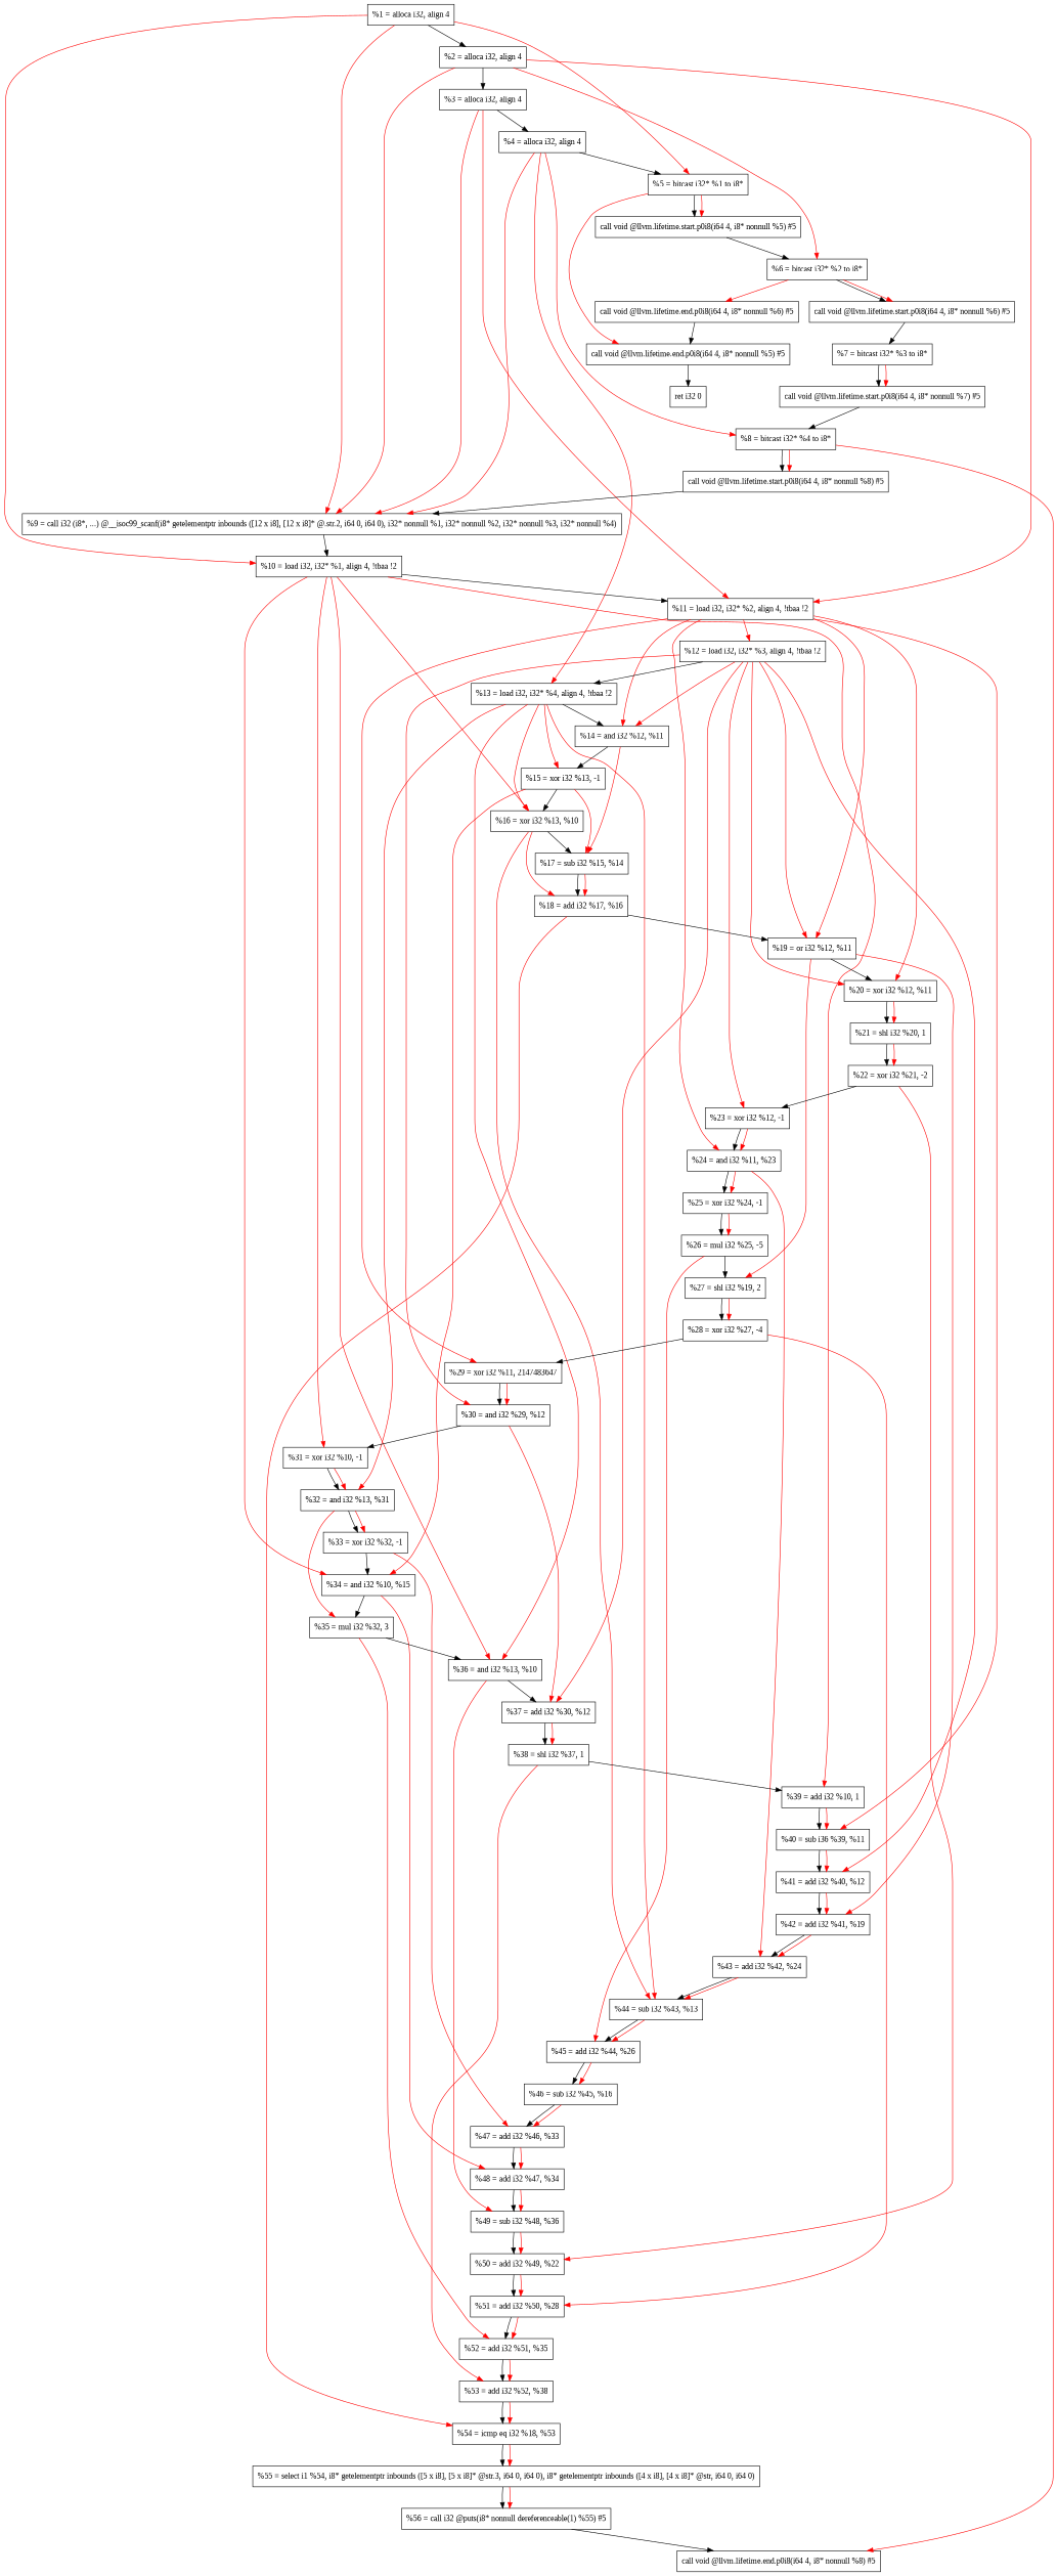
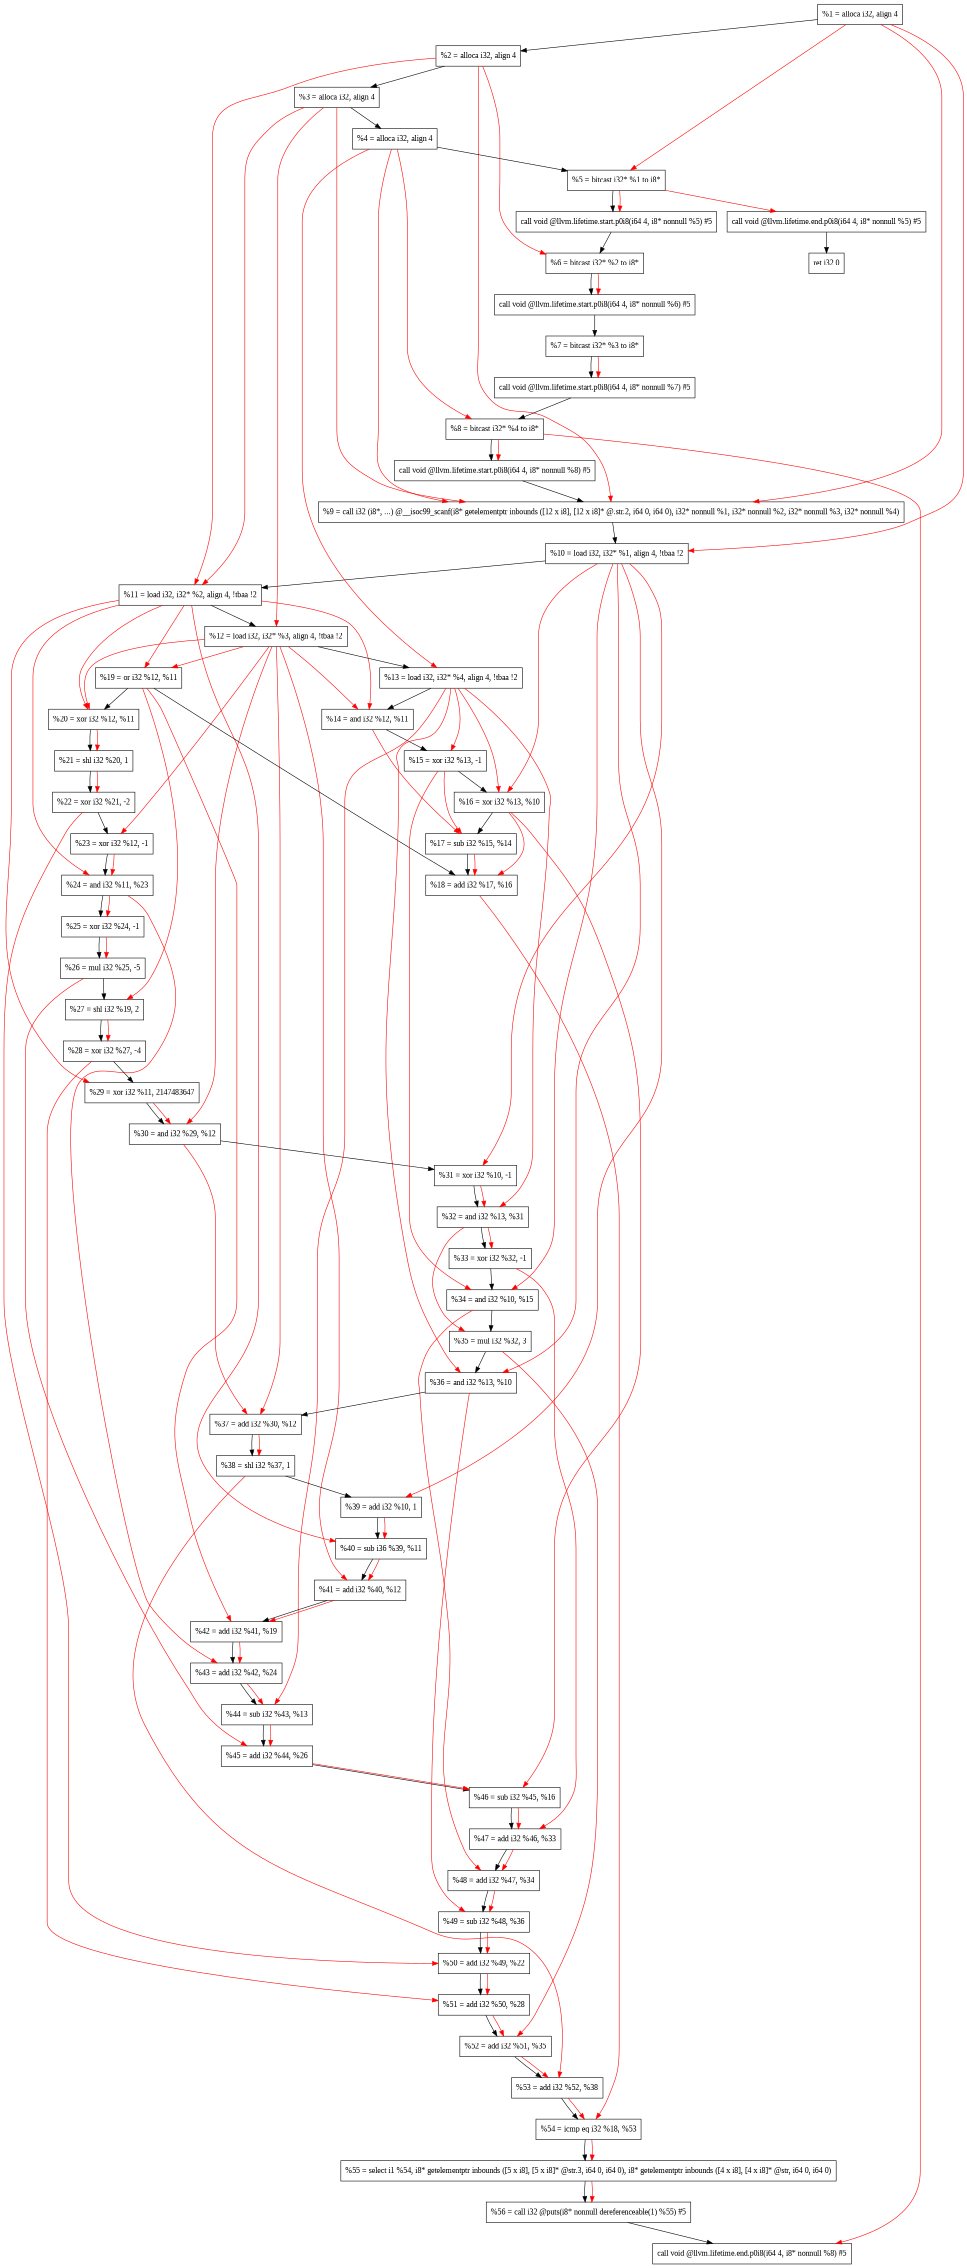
  digraph {
    fontname="Liberation Serif"
    node [fontname="Liberation Serif" shape=record]
    edge [fontname="Liberation Serif" color=red]
    n1 [label="  %1 = alloca i32, align 4"]
    n2 [label="  %2 = alloca i32, align 4"]
    n3 [label="  %5 = bitcast i32* %1 to i8*"]
    n4 [label="  %9 = call i32 (i8*, ...) @__isoc99_scanf(i8* getelementptr inbounds ([12 x i8], [12 x i8]* @.str.2, i64 0, i64 0), i32* nonnull %1, i32* nonnull %2, i32* nonnull %3, i32* nonnull %4)"]
    n5 [label="  %10 = load i32, i32* %1, align 4, !tbaa !2"]
    n6 [label="  %3 = alloca i32, align 4"]
    n7 [label="  %6 = bitcast i32* %2 to i8*"]
    n8 [label="  %11 = load i32, i32* %2, align 4, !tbaa !2"]
    n9 [label="  call void @llvm.lifetime.start.p0i8(i64 4, i8* nonnull %5) #5"]
    n10 [label="  call void @llvm.lifetime.end.p0i8(i64 4, i8* nonnull %5) #5"]
    n11 [label="  %16 = xor i32 %13, %10"]
    n12 [label="  %31 = xor i32 %10, -1"]
    n13 [label="  %34 = and i32 %10, %15"]
    n14 [label="  %36 = and i32 %13, %10"]
    n15 [label="  %39 = add i32 %10, 1"]
    n16 [label="  %4 = alloca i32, align 4"]
    n17 [label="  %12 = load i32, i32* %3, align 4, !tbaa !2"]
    n18 [label="  call void @llvm.lifetime.start.p0i8(i64 4, i8* nonnull %6) #5"]
-   n19 [label="  call void @llvm.lifetime.end.p0i8(i64 4, i8* nonnull %6) #5"]
    n20 [label="  %14 = and i32 %12, %11"]
    n21 [label="  %19 = or i32 %12, %11"]
    n22 [label="  %20 = xor i32 %12, %11"]
    n23 [label="  %24 = and i32 %11, %23"]
    n24 [label="  %29 = xor i32 %11, 2147483647"]
    n25 [label="%40 = sub i36 %39, %11"]
    n26 [label="  %8 = bitcast i32* %4 to i8*"]
    n27 [label="  %13 = load i32, i32* %4, align 4, !tbaa !2"]
    n28 [label="  %7 = bitcast i32* %3 to i8*"]
    n29 [label="  call void @llvm.lifetime.start.p0i8(i64 4, i8* nonnull %7) #5"]
    n30 [label="  %23 = xor i32 %12, -1"]
    n31 [label="  %30 = and i32 %29, %12"]
    n32 [label="  %37 = add i32 %30, %12"]
    n33 [label="  %41 = add i32 %40, %12"]
    n34 [label="  call void @llvm.lifetime.start.p0i8(i64 4, i8* nonnull %8) #5"]
    n35 [label="  call void @llvm.lifetime.end.p0i8(i64 4, i8* nonnull %8) #5"]
    n36 [label="  %15 = xor i32 %13, -1"]
    n37 [label="  %32 = and i32 %13, %31"]
    n38 [label="  %44 = sub i32 %43, %13"]
    n39 [label="  ret i32 0"]
    n40 [label="  %17 = sub i32 %15, %14"]
    n41 [label="  %18 = add i32 %17, %16"]
    n42 [label="  %46 = sub i32 %45, %16"]
    n43 [label="  %35 = mul i32 %32, 3"]
    n44 [label="  %48 = add i32 %47, %34"]
    n45 [label="  %49 = sub i32 %48, %36"]
    n46 [label="  %27 = shl i32 %19, 2"]
    n47 [label="  %42 = add i32 %41, %19"]
    n48 [label="  %21 = shl i32 %20, 1"]
    n49 [label="  %25 = xor i32 %24, -1"]
    n50 [label="  %43 = add i32 %42, %24"]
    n51 [label="  %38 = shl i32 %37, 1"]
    n52 [label="  %33 = xor i32 %32, -1"]
    n53 [label="  %45 = add i32 %44, %26"]
    n54 [label="  %54 = icmp eq i32 %18, %53"]
    n55 [label="  %47 = add i32 %46, %33"]
    n56 [label="  %55 = select i1 %54, i8* getelementptr inbounds ([5 x i8], [5 x i8]* @str.3, i64 0, i64 0), i8* getelementptr inbounds ([4 x i8], [4 x i8]* @str, i64 0, i64 0)"]
    n57 [label="  %28 = xor i32 %27, -4"]
    n58 [label="  %22 = xor i32 %21, -2"]
    n59 [label="  %50 = add i32 %49, %22"]
    n60 [label="  %51 = add i32 %50, %28"]
    n61 [label="  %26 = mul i32 %25, -5"]
    n62 [label="  %52 = add i32 %51, %35"]
    n63 [label="  %53 = add i32 %52, %38"]
    n64 [label="  %56 = call i32 @puts(i8* nonnull dereferenceable(1) %55) #5"]
    n1 -> n2 [color=""]
    n1 -> n3
    n1 -> n4
    n1 -> n5
    n2 -> n4
    n2 -> n6 [color=""]
    n2 -> n7
    n2 -> n8
    n3 -> n9 [color=""]
    n3 -> n9
    n3 -> n10
    n4 -> n5 [color=""]
    n5 -> n8 [color=""]
    n5 -> n11
    n5 -> n12
    n5 -> n13
    n5 -> n14
    n5 -> n15
    n6 -> n4
    n6 -> n8
    n6 -> n16 [color=""]
+   n6 -> n17
    n7 -> n18 [color=""]
    n7 -> n18
-   n7 -> n19
-   n8 -> n17
+   n8 -> n17 [color=""]
    n8 -> n20
    n8 -> n21
    n8 -> n22
    n8 -> n23
    n8 -> n24
    n8 -> n25
    n9 -> n7 [color=""]
    n10 -> n39 [color=""]
    n11 -> n40 [color=""]
    n11 -> n41
-   n11 -> n38
+   n11 -> n42
    n12 -> n37 [color=""]
    n12 -> n37
    n13 -> n43 [color=""]
    n13 -> n44
    n14 -> n32 [color=""]
    n14 -> n45
    n15 -> n25 [color=""]
    n15 -> n25
    n16 -> n3 [color=""]
    n16 -> n4
    n16 -> n26
    n16 -> n27
    n17 -> n20
    n17 -> n21
    n17 -> n22
    n17 -> n27 [color=""]
    n17 -> n30
    n17 -> n31
    n17 -> n32
    n17 -> n33
    n18 -> n28 [color=""]
-   n19 -> n10 [color=""]
    n20 -> n36 [color=""]
    n20 -> n40
    n21 -> n22 [color=""]
    n21 -> n46
    n21 -> n47
    n22 -> n48 [color=""]
    n22 -> n48
    n23 -> n49 [color=""]
    n23 -> n49
    n23 -> n50
    n24 -> n31 [color=""]
    n24 -> n31
    n25 -> n33 [color=""]
    n25 -> n33
    n26 -> n34 [color=""]
    n26 -> n34
    n26 -> n35
    n27 -> n11
    n27 -> n14
    n27 -> n20 [color=""]
    n27 -> n36
    n27 -> n37
    n27 -> n38
    n28 -> n29 [color=""]
    n28 -> n29
    n29 -> n26 [color=""]
    n30 -> n23 [color=""]
    n30 -> n23
    n31 -> n12 [color=""]
    n31 -> n32
    n32 -> n51 [color=""]
    n32 -> n51
    n33 -> n47 [color=""]
    n33 -> n47
    n34 -> n4 [color=""]
    n36 -> n11 [color=""]
    n36 -> n13
    n36 -> n40
    n37 -> n43
    n37 -> n52 [color=""]
    n37 -> n52
    n38 -> n53 [color=""]
    n38 -> n53
    n40 -> n41 [color=""]
    n40 -> n41
-   n41 -> n21 [color=""]
+   n21 -> n41 [color=""]
    n41 -> n54
    n42 -> n55 [color=""]
    n42 -> n55
    n43 -> n14 [color=""]
    n43 -> n62
    n44 -> n45 [color=""]
    n44 -> n45
    n45 -> n59 [color=""]
    n45 -> n59
    n46 -> n57 [color=""]
    n46 -> n57
    n47 -> n50 [color=""]
    n47 -> n50
    n48 -> n58 [color=""]
    n48 -> n58
    n49 -> n61 [color=""]
    n49 -> n61
    n50 -> n38 [color=""]
    n50 -> n38
    n51 -> n15 [color=""]
    n51 -> n63
    n52 -> n13 [color=""]
    n52 -> n55
    n53 -> n42 [color=""]
    n53 -> n42
    n54 -> n56 [color=""]
    n54 -> n56
    n55 -> n44 [color=""]
    n55 -> n44
    n56 -> n64 [color=""]
    n56 -> n64
    n57 -> n24 [color=""]
    n57 -> n60
    n58 -> n30 [color=""]
    n58 -> n59
    n59 -> n60 [color=""]
    n59 -> n60
    n60 -> n62 [color=""]
    n60 -> n62
    n61 -> n46 [color=""]
    n61 -> n53
    n62 -> n63 [color=""]
    n62 -> n63
    n63 -> n54 [color=""]
    n63 -> n54
    n64 -> n35 [color=""]
  }
